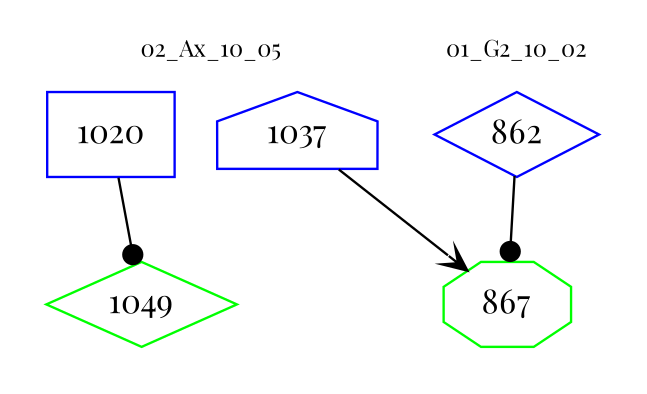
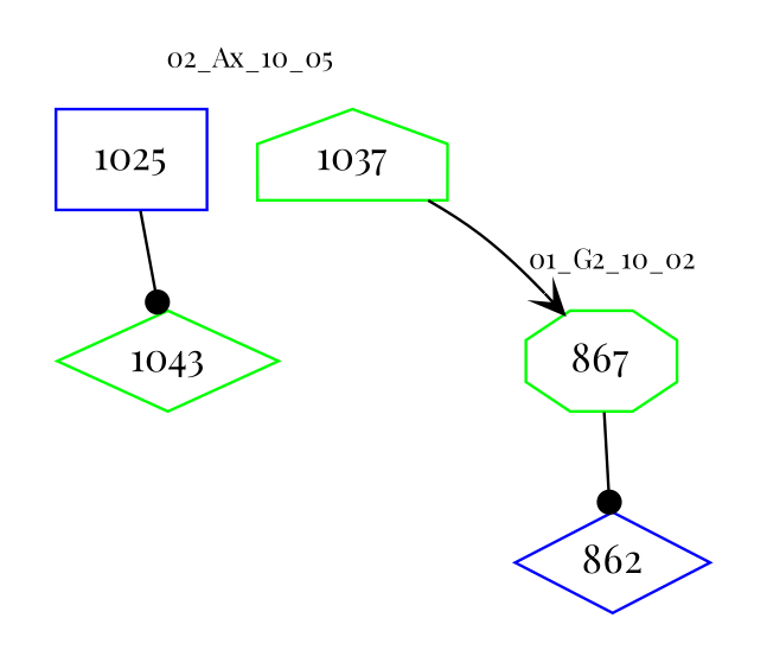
  digraph {
    fontname="Playfair Display"
    node [color=green fontname="Playfair Display" shape=diamond]
    edge [arrowhead=dot color=black fontname="Playfair Display"]
-   n1 [color=blue label=1037 shape=house]
-   n2 [color=blue label=1020 shape=box]
-   n3 [label=1049]
+   n1 [label=1037 shape=house]
+   n2 [color=blue label=1025 shape=box]
+   n3 [label=1043]
    n4 [label=867 shape=octagon]
    n5 [color=blue label=862]
    subgraph cluster_1 {
      color=white
      fontsize=10
      label="02_Ax_10_05"
      n1
      n2
      n3
    }
    subgraph cluster_2 {
      color=white
      fontsize=10
      label="01_G2_10_02"
      n4
      n5
    }
    n1 -> n4 [arrowhead=vee]
    n2 -> n3
-   n5 -> n4
+   n4 -> n5
  }
